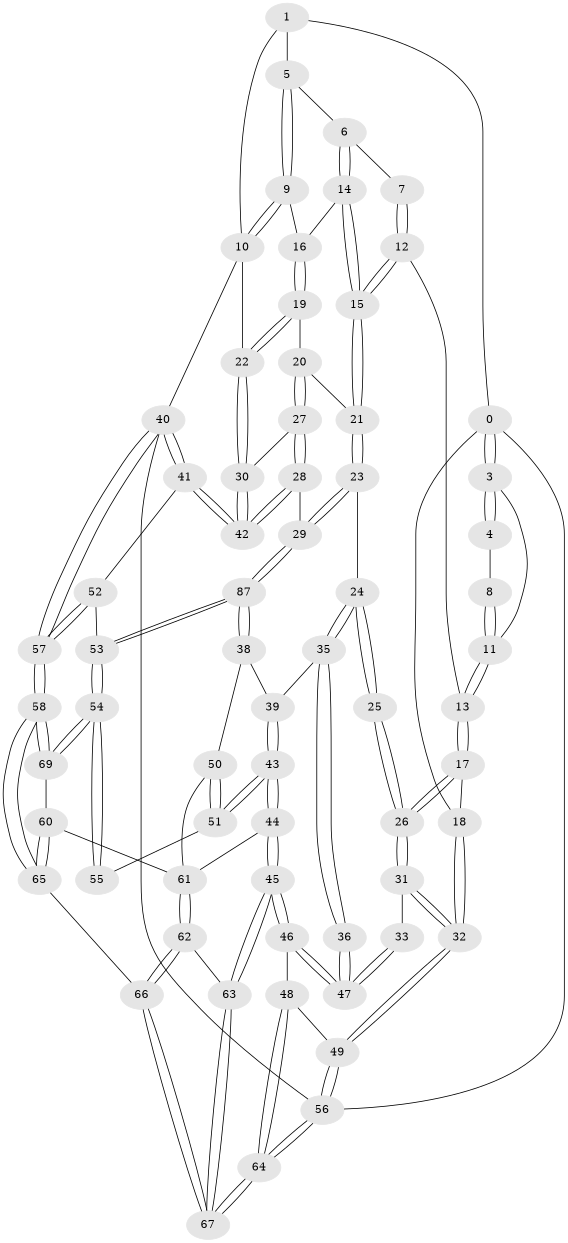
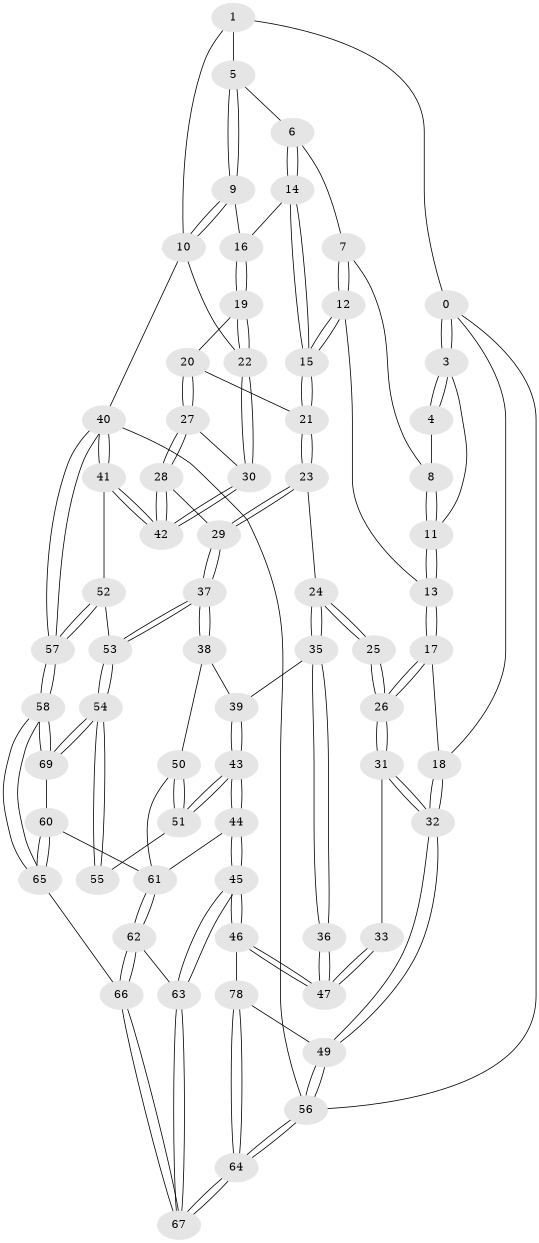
  graph {
    node [color=gray90 style=filled]
    n1 [label=0]
    1
    5
    10
    3
    18
    56
    6
    9
    22
    40
    4
    11
    32
    64
    8
    13
    7
    14
    16
    12
    15
    19
    30
    41
    57
    17
    21
    26
    23
    20
    31
    49
    27
    28
    24
    29
    42
    25
    35
-   37 [label=87]
+   37
    36
    39
    33
    38
    53
    47
    43
    50
    54
    51
    61
    44
    52
    58
    45
    55
    46
    63
    62
-   48
+   48 [label=78]
    67
    n63 [label=69]
    60
    65
    66
    n1 -- 3
    n1 -- 3
    n1 -- 18
    n1 -- 56
    1 -- n1
    1 -- 5
    1 -- 10
    5 -- 6
    5 -- 9
    5 -- 9
    10 -- 22
    10 -- 40
    3 -- 4
    3 -- 4
    3 -- 11
    18 -- 32
    18 -- 32
    56 -- 64
    56 -- 64
    6 -- 7
    6 -- 14
    6 -- 14
    9 -- 10
    9 -- 10
    9 -- 16
    22 -- 30
    22 -- 30
    40 -- 56
    40 -- 41
    40 -- 41
    40 -- 57
    40 -- 57
    4 -- 8
    11 -- 13
    11 -- 13
    32 -- 49
    32 -- 49
    64 -- 67
    64 -- 67
    8 -- 11
    8 -- 11
    13 -- 17
    13 -- 17
+   7 -- 8
    7 -- 12
    7 -- 12
    14 -- 16
    14 -- 15
    14 -- 15
    16 -- 19
    16 -- 19
    12 -- 13
    12 -- 15
    12 -- 15
    15 -- 21
    15 -- 21
    19 -- 22
    19 -- 22
    19 -- 20
    30 -- 42
    30 -- 42
    41 -- 42
    41 -- 42
    41 -- 52
    57 -- 58
    57 -- 58
    17 -- 18
    17 -- 26
    17 -- 26
    21 -- 23
    21 -- 23
    26 -- 31
    26 -- 31
    23 -- 24
    23 -- 29
    23 -- 29
    20 -- 21
    20 -- 27
    20 -- 27
    31 -- 32
    31 -- 32
    31 -- 33
    49 -- 56
    49 -- 56
    27 -- 30
    27 -- 28
    27 -- 28
    28 -- 29
    28 -- 42
    28 -- 42
    24 -- 25
    24 -- 25
    24 -- 35
    24 -- 35
    29 -- 37
    29 -- 37
    25 -- 26
    25 -- 26
    35 -- 36
    35 -- 36
    35 -- 39
    37 -- 38
    37 -- 38
    37 -- 53
    37 -- 53
    36 -- 47
    36 -- 47
    39 -- 43
    39 -- 43
    33 -- 47
    33 -- 47
    38 -- 39
    38 -- 50
    53 -- 54
    53 -- 54
    43 -- 51
    43 -- 51
    43 -- 44
    43 -- 44
    50 -- 51
    50 -- 51
    50 -- 61
    54 -- 55
    54 -- 55
    54 -- n63
    54 -- n63
    51 -- 55
    61 -- 62
    61 -- 62
    44 -- 61
    44 -- 45
    44 -- 45
    52 -- 57
    52 -- 57
    52 -- 53
    58 -- n63
    58 -- n63
    58 -- 65
    58 -- 65
    45 -- 46
    45 -- 46
    45 -- 63
    45 -- 63
    46 -- 47
    46 -- 47
    46 -- 48
    63 -- 67
    63 -- 67
    62 -- 63
    62 -- 66
    62 -- 66
    48 -- 64
    48 -- 64
    48 -- 49
    n63 -- 60
    60 -- 61
    60 -- 65
    60 -- 65
    65 -- 66
    66 -- 67
    66 -- 67
  }
